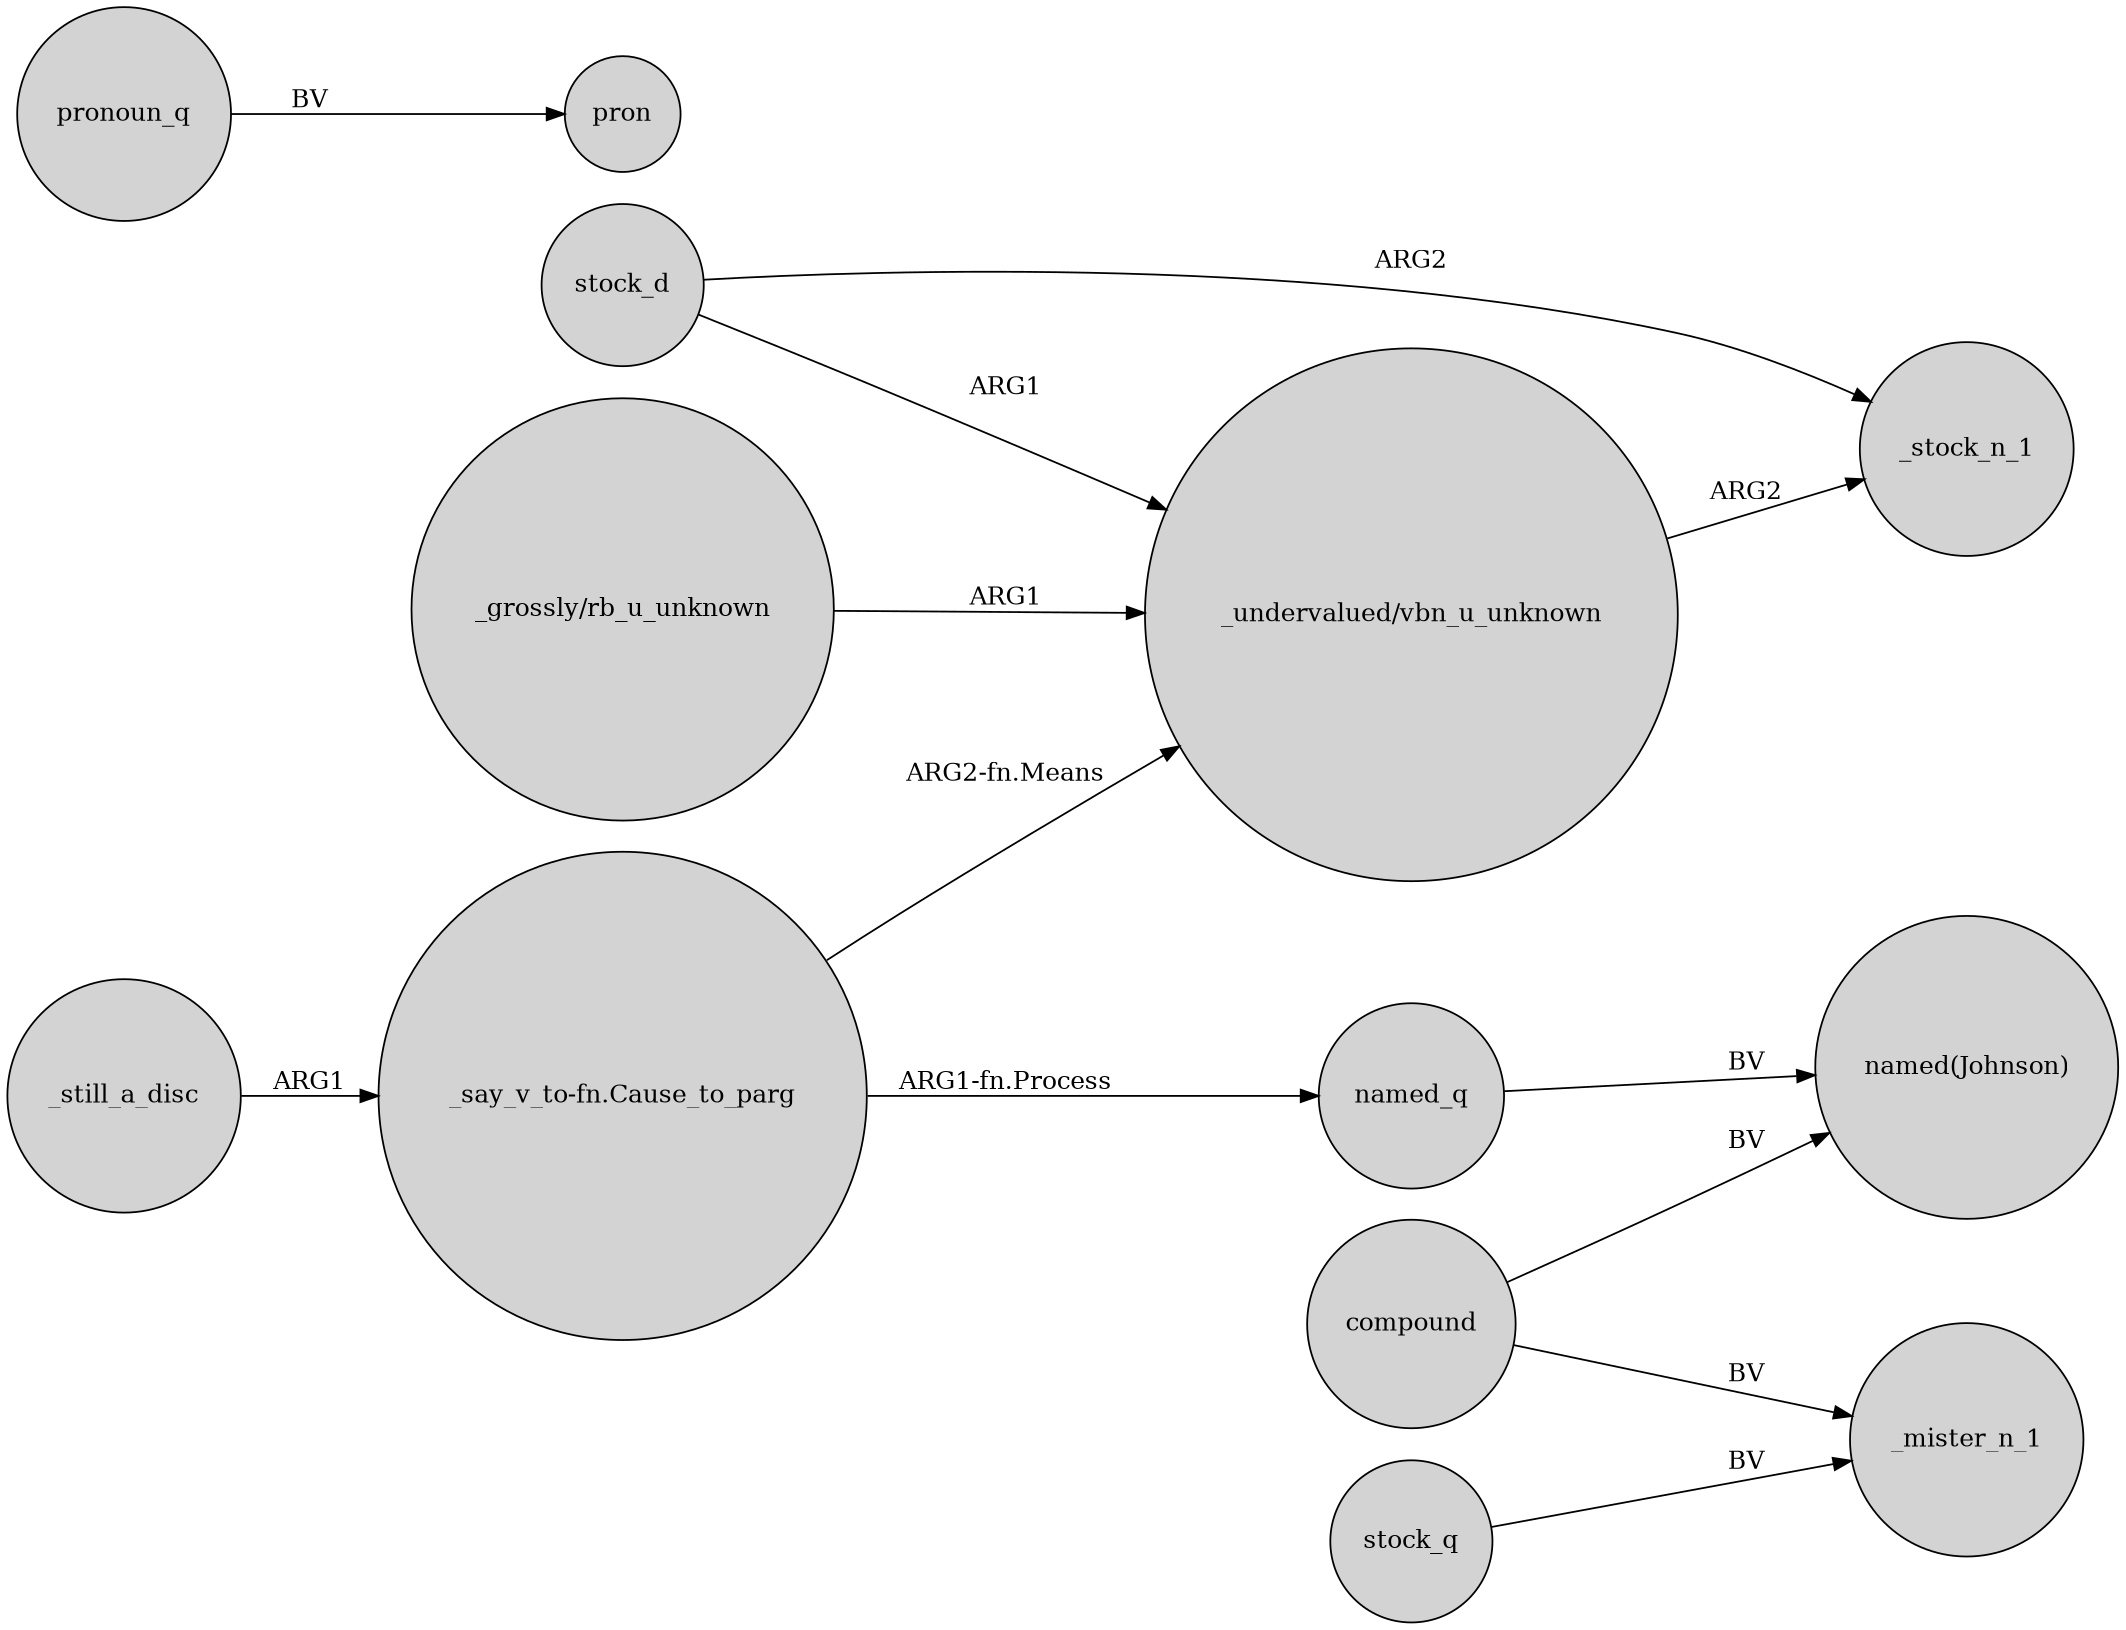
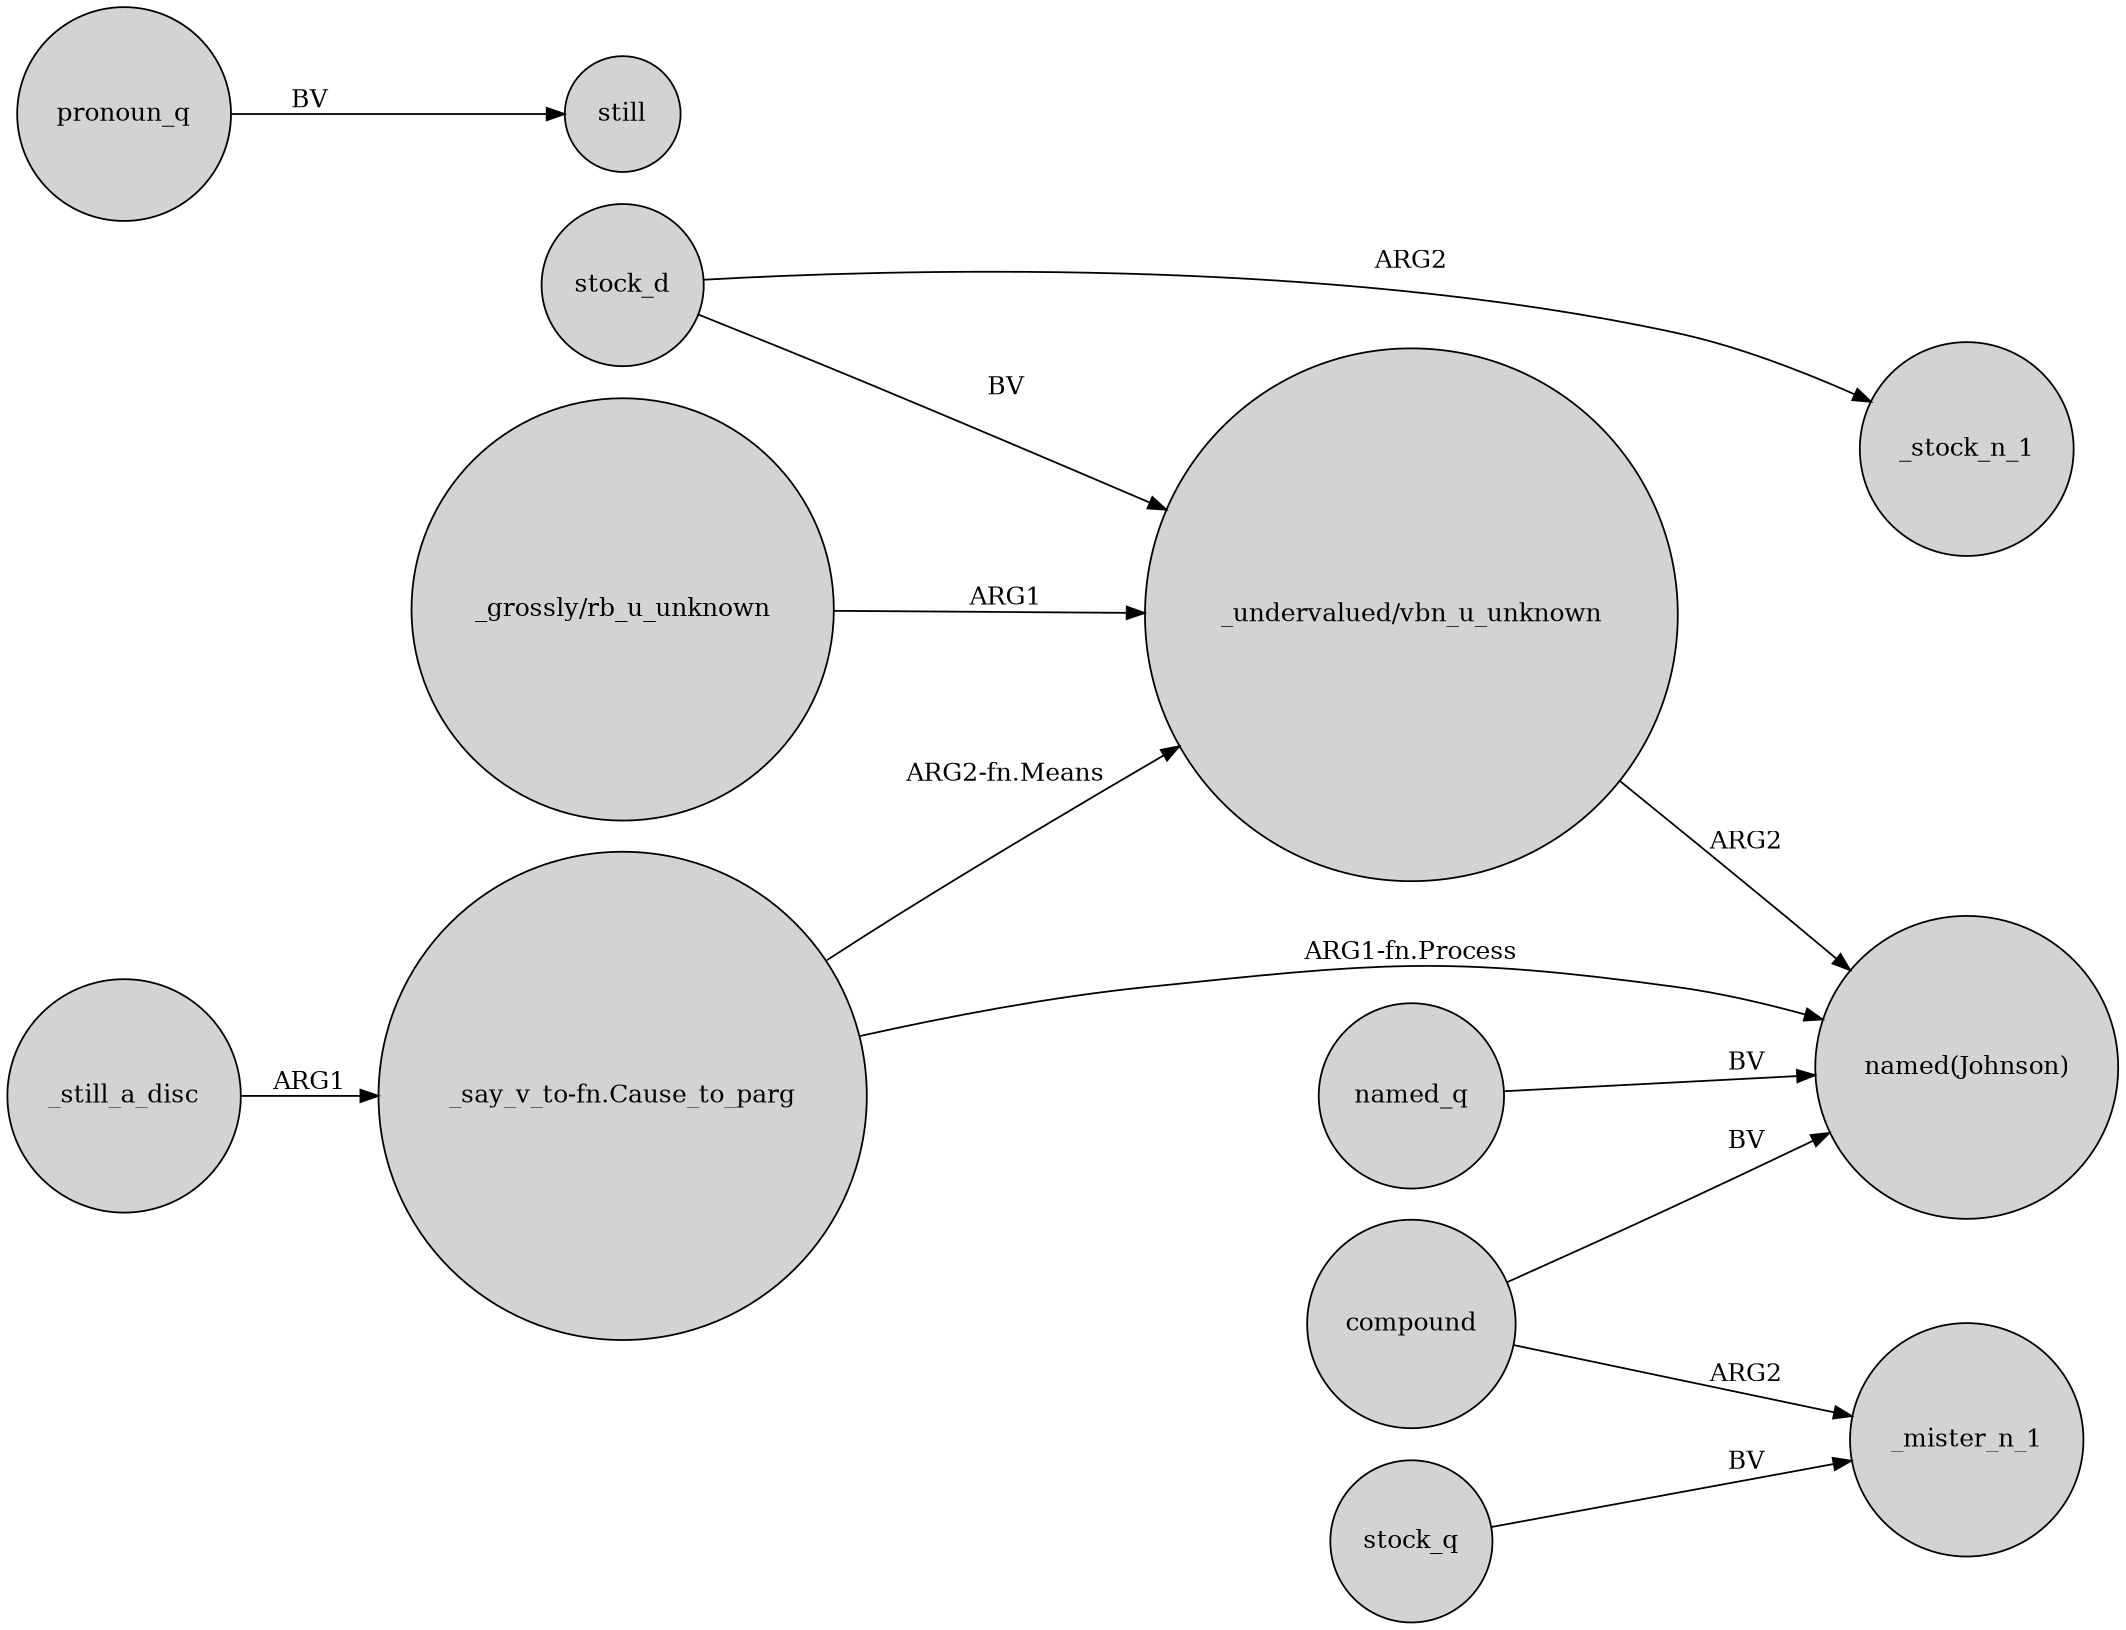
  digraph {
    rankdir=LR
    node [shape=circle style=filled]
    n1 [label=stock_d]
    _stock_n_1
    "_undervalued/vbn_u_unknown"
    n4 [label="_say_v_to-fn.Cause_to_parg"]
    _still_a_disc
    "named(Johnson)"
    compound
    _mister_n_1
    "_grossly/rb_u_unknown"
    n10 [label=stock_q]
    n11 [label=named_q]
    pronoun_q
-   pron
+   pron [label=still]
    n1 -> _stock_n_1 [label=ARG2]
-   n1 -> "_undervalued/vbn_u_unknown" [label=ARG1]
-   "_undervalued/vbn_u_unknown" -> _stock_n_1 [label=ARG2]
+   n1 -> "_undervalued/vbn_u_unknown" [label=BV]
+   "_undervalued/vbn_u_unknown" -> "named(Johnson)" [label=ARG2]
    n4 -> "_undervalued/vbn_u_unknown" [label="ARG2-fn.Means"]
-   n4 -> n11 [label="ARG1-fn.Process"]
+   n4 -> "named(Johnson)" [label="ARG1-fn.Process"]
    _still_a_disc -> n4 [label=ARG1]
    compound -> "named(Johnson)" [label=BV]
-   compound -> _mister_n_1 [label=BV]
+   compound -> _mister_n_1 [label=ARG2]
    "_grossly/rb_u_unknown" -> "_undervalued/vbn_u_unknown" [label=ARG1]
    n10 -> _mister_n_1 [label=BV]
    n11 -> "named(Johnson)" [label=BV]
    pronoun_q -> pron [label=BV]
  }
